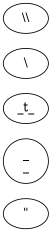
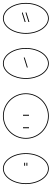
  digraph {
    rankdir=LR
    n1 [label="\""]
    n2 [label="_\n_"]
-   n3 [label="_\t_"]
    n4 [label="\\"]
    n5 [label="\\\\"]
  }
